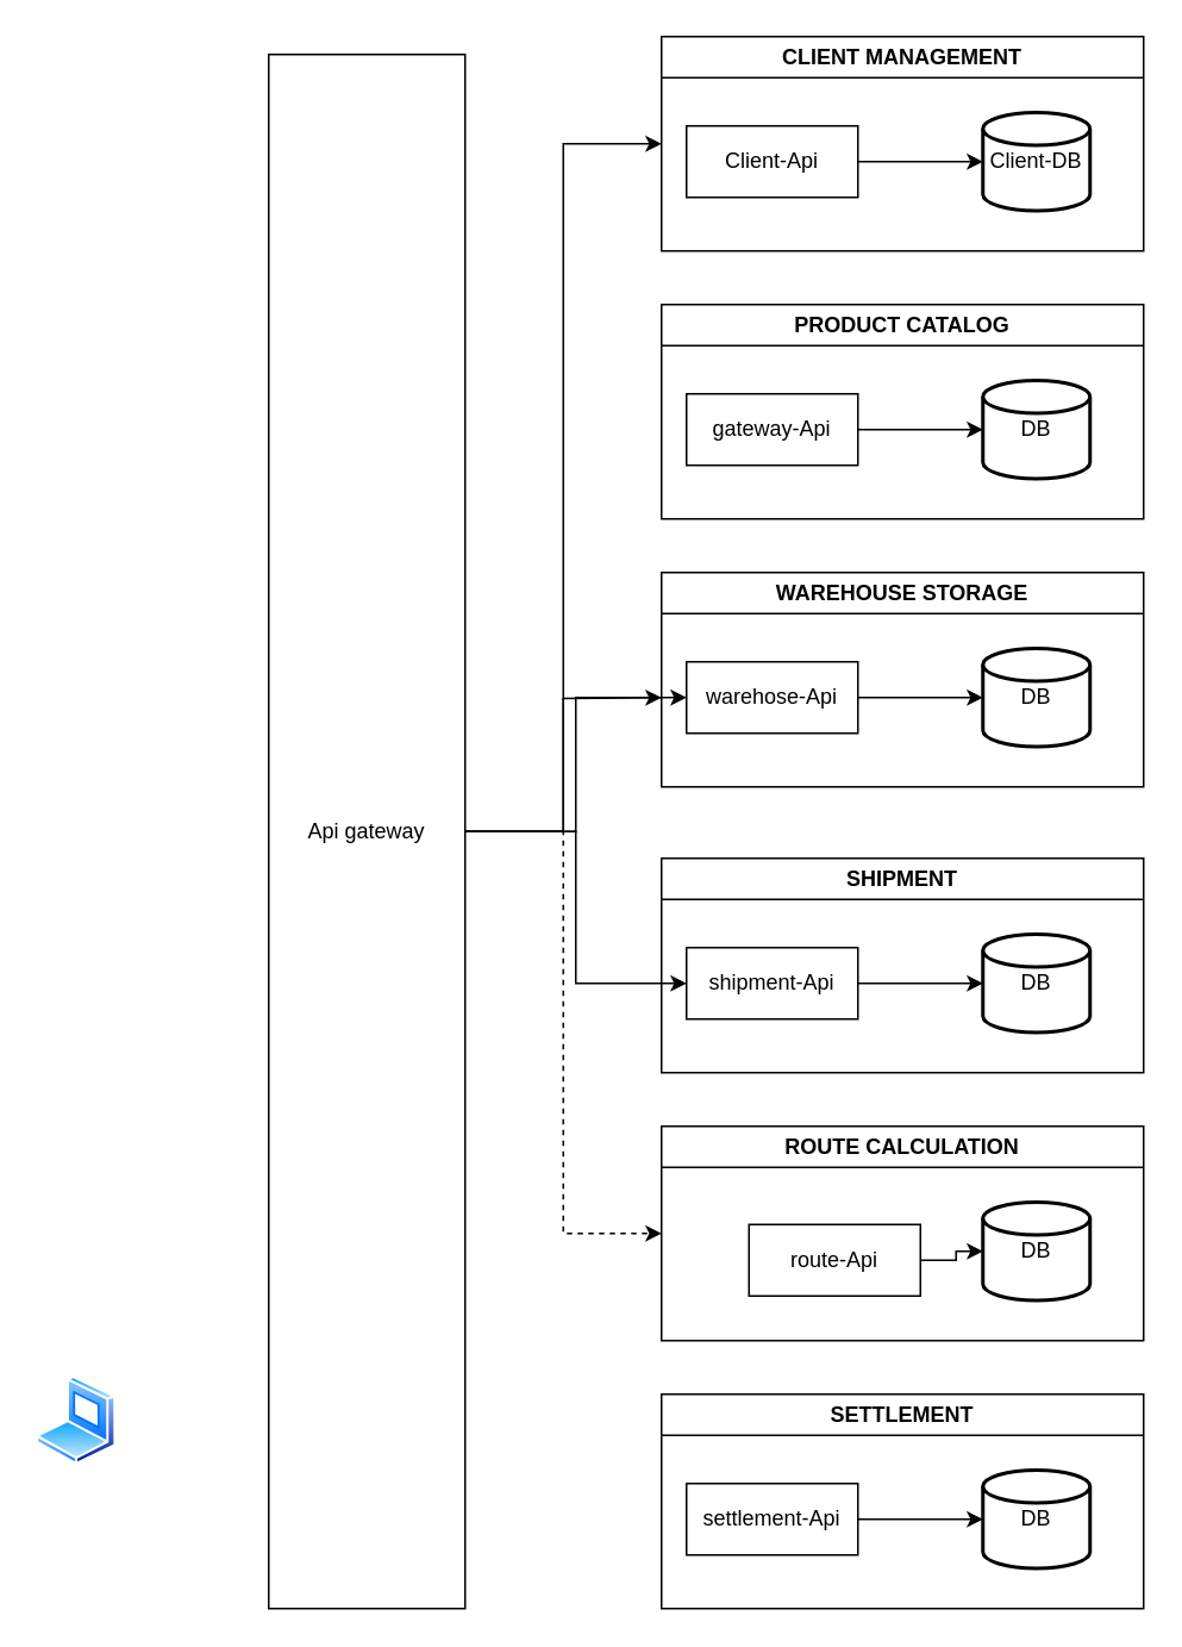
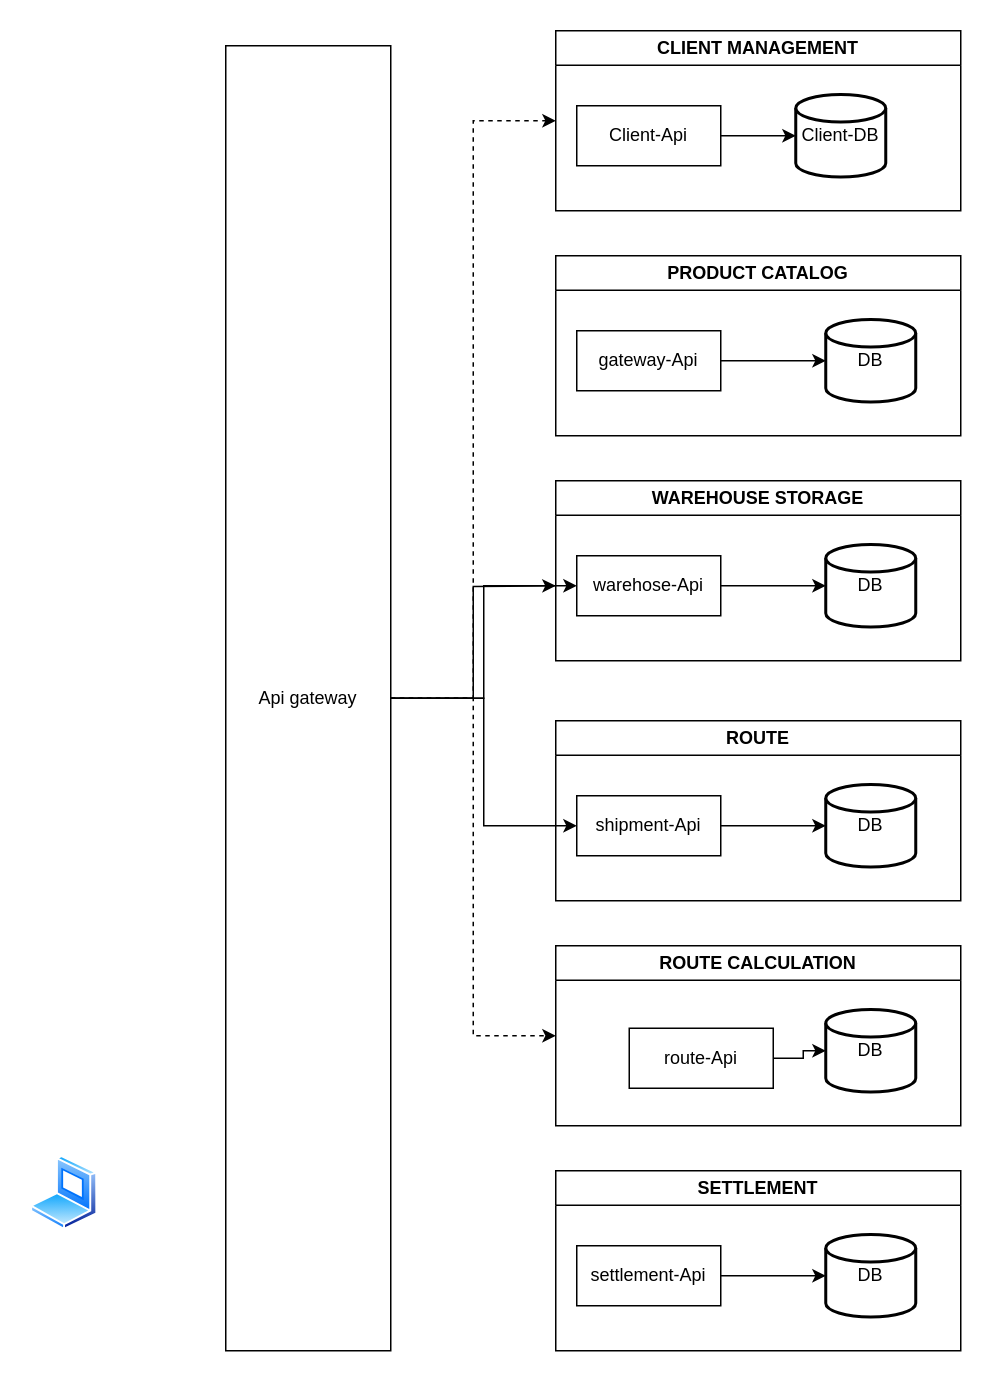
  <mxCell id="0" />
  <mxCell id="1" parent="0" />
  <mxCell id="2" value="" style="image;aspect=fixed;perimeter=ellipsePerimeter;html=1;align=center;shadow=0;dashed=0;spacingTop=3;image=img/lib/active_directory/laptop_client.svg;" parent="1" vertex="1"><mxGeometry x="20" y="770" width="45" height="50" as="geometry" /></mxCell>
- <mxCell id="3" style="edgeStyle=orthogonalEdgeStyle;rounded=0;orthogonalLoop=1;jettySize=auto;html=1;entryX=0;entryY=0.5;entryDx=0;entryDy=0;" parent="1" source="8" target="9" edge="1"><mxGeometry relative="1" as="geometry" /></mxCell>
+ <mxCell id="3" style="edgeStyle=orthogonalEdgeStyle;rounded=0;orthogonalLoop=1;jettySize=auto;html=1;entryX=0;entryY=0.5;entryDx=0;entryDy=0;dashed=1;" parent="1" source="8" target="9" edge="1"><mxGeometry relative="1" as="geometry" /></mxCell>
  <mxCell id="4" style="edgeStyle=orthogonalEdgeStyle;rounded=0;orthogonalLoop=1;jettySize=auto;html=1;" parent="1" source="8" target="18" edge="1"><mxGeometry relative="1" as="geometry" /></mxCell>
  <mxCell id="5" style="edgeStyle=orthogonalEdgeStyle;rounded=0;orthogonalLoop=1;jettySize=auto;html=1;" parent="1" source="8" edge="1"><mxGeometry relative="1" as="geometry"><mxPoint x="370" y="390" as="targetPoint" /></mxGeometry></mxCell>
  <mxCell id="6" style="edgeStyle=orthogonalEdgeStyle;rounded=0;orthogonalLoop=1;jettySize=auto;html=1;" parent="1" source="8" target="22" edge="1"><mxGeometry relative="1" as="geometry" /></mxCell>
  <mxCell id="7" style="edgeStyle=orthogonalEdgeStyle;rounded=0;orthogonalLoop=1;jettySize=auto;html=1;entryX=0;entryY=0.5;entryDx=0;entryDy=0;dashed=1;" parent="1" source="8" target="25" edge="1"><mxGeometry relative="1" as="geometry" /></mxCell>
  <mxCell id="8" value="Api gateway" style="rounded=0;whiteSpace=wrap;html=1;" parent="1" vertex="1"><mxGeometry x="150" y="30" width="110" height="870" as="geometry" /></mxCell>
  <mxCell id="9" value="CLIENT MANAGEMENT" style="swimlane;whiteSpace=wrap;html=1;" parent="1" vertex="1"><mxGeometry x="370" y="20" width="270" height="120" as="geometry" /></mxCell>
  <mxCell id="10" value="Client-Api" style="rounded=0;whiteSpace=wrap;html=1;" parent="9" vertex="1"><mxGeometry x="14" y="50" width="96" height="40" as="geometry" /></mxCell>
- <mxCell id="11" value="Client-DB" style="strokeWidth=2;html=1;shape=mxgraph.flowchart.database;whiteSpace=wrap;" parent="9" vertex="1"><mxGeometry x="180" y="42.5" width="60" height="55" as="geometry" /></mxCell>
+ <mxCell id="11" value="Client-DB" style="strokeWidth=2;html=1;shape=mxgraph.flowchart.database;whiteSpace=wrap;" parent="9" vertex="1"><mxGeometry x="160" y="42.5" width="60" height="55" as="geometry" /></mxCell>
  <mxCell id="12" style="edgeStyle=orthogonalEdgeStyle;rounded=0;orthogonalLoop=1;jettySize=auto;html=1;entryX=0;entryY=0.5;entryDx=0;entryDy=0;entryPerimeter=0;" parent="9" source="10" target="11" edge="1"><mxGeometry relative="1" as="geometry" /></mxCell>
  <mxCell id="13" value="PRODUCT CATALOG" style="swimlane;whiteSpace=wrap;html=1;" parent="1" vertex="1"><mxGeometry x="370" y="170" width="270" height="120" as="geometry" /></mxCell>
  <mxCell id="14" value="gateway-Api" style="rounded=0;whiteSpace=wrap;html=1;" parent="13" vertex="1"><mxGeometry x="14" y="50" width="96" height="40" as="geometry" /></mxCell>
  <mxCell id="15" value="DB" style="strokeWidth=2;html=1;shape=mxgraph.flowchart.database;whiteSpace=wrap;" parent="13" vertex="1"><mxGeometry x="180" y="42.5" width="60" height="55" as="geometry" /></mxCell>
  <mxCell id="16" style="edgeStyle=orthogonalEdgeStyle;rounded=0;orthogonalLoop=1;jettySize=auto;html=1;entryX=0;entryY=0.5;entryDx=0;entryDy=0;entryPerimeter=0;" parent="13" source="14" target="15" edge="1"><mxGeometry relative="1" as="geometry" /></mxCell>
  <mxCell id="17" value="WAREHOUSE STORAGE" style="swimlane;whiteSpace=wrap;html=1;" parent="1" vertex="1"><mxGeometry x="370" y="320" width="270" height="120" as="geometry" /></mxCell>
  <mxCell id="18" value="warehose-Api" style="rounded=0;whiteSpace=wrap;html=1;" parent="17" vertex="1"><mxGeometry x="14" y="50" width="96" height="40" as="geometry" /></mxCell>
  <mxCell id="19" value="DB" style="strokeWidth=2;html=1;shape=mxgraph.flowchart.database;whiteSpace=wrap;" parent="17" vertex="1"><mxGeometry x="180" y="42.5" width="60" height="55" as="geometry" /></mxCell>
  <mxCell id="20" style="edgeStyle=orthogonalEdgeStyle;rounded=0;orthogonalLoop=1;jettySize=auto;html=1;entryX=0;entryY=0.5;entryDx=0;entryDy=0;entryPerimeter=0;" parent="17" source="18" target="19" edge="1"><mxGeometry relative="1" as="geometry" /></mxCell>
- <mxCell id="21" value="SHIPMENT" style="swimlane;whiteSpace=wrap;html=1;" parent="1" vertex="1"><mxGeometry x="370" y="480" width="270" height="120" as="geometry" /></mxCell>
+ <mxCell id="21" value="ROUTE" style="swimlane;whiteSpace=wrap;html=1;" parent="1" vertex="1"><mxGeometry x="370" y="480" width="270" height="120" as="geometry" /></mxCell>
  <mxCell id="22" value="shipment-Api" style="rounded=0;whiteSpace=wrap;html=1;" parent="21" vertex="1"><mxGeometry x="14" y="50" width="96" height="40" as="geometry" /></mxCell>
  <mxCell id="23" value="DB" style="strokeWidth=2;html=1;shape=mxgraph.flowchart.database;whiteSpace=wrap;" parent="21" vertex="1"><mxGeometry x="180" y="42.5" width="60" height="55" as="geometry" /></mxCell>
  <mxCell id="24" style="edgeStyle=orthogonalEdgeStyle;rounded=0;orthogonalLoop=1;jettySize=auto;html=1;entryX=0;entryY=0.5;entryDx=0;entryDy=0;entryPerimeter=0;" parent="21" source="22" target="23" edge="1"><mxGeometry relative="1" as="geometry" /></mxCell>
  <mxCell id="25" value="ROUTE CALCULATION" style="swimlane;whiteSpace=wrap;html=1;" parent="1" vertex="1"><mxGeometry x="370" y="630" width="270" height="120" as="geometry" /></mxCell>
  <mxCell id="26" value="route-Api" style="rounded=0;whiteSpace=wrap;html=1;" parent="25" vertex="1"><mxGeometry x="49" y="55" width="96" height="40" as="geometry" /></mxCell>
  <mxCell id="27" value="DB" style="strokeWidth=2;html=1;shape=mxgraph.flowchart.database;whiteSpace=wrap;" parent="25" vertex="1"><mxGeometry x="180" y="42.5" width="60" height="55" as="geometry" /></mxCell>
  <mxCell id="28" style="edgeStyle=orthogonalEdgeStyle;rounded=0;orthogonalLoop=1;jettySize=auto;html=1;entryX=0;entryY=0.5;entryDx=0;entryDy=0;entryPerimeter=0;" parent="25" source="26" target="27" edge="1"><mxGeometry relative="1" as="geometry" /></mxCell>
  <mxCell id="29" value="SETTLEMENT" style="swimlane;whiteSpace=wrap;html=1;" parent="1" vertex="1"><mxGeometry x="370" y="780" width="270" height="120" as="geometry" /></mxCell>
  <mxCell id="30" value="settlement-Api" style="rounded=0;whiteSpace=wrap;html=1;" parent="29" vertex="1"><mxGeometry x="14" y="50" width="96" height="40" as="geometry" /></mxCell>
  <mxCell id="31" value="DB" style="strokeWidth=2;html=1;shape=mxgraph.flowchart.database;whiteSpace=wrap;" parent="29" vertex="1"><mxGeometry x="180" y="42.5" width="60" height="55" as="geometry" /></mxCell>
  <mxCell id="32" style="edgeStyle=orthogonalEdgeStyle;rounded=0;orthogonalLoop=1;jettySize=auto;html=1;entryX=0;entryY=0.5;entryDx=0;entryDy=0;entryPerimeter=0;" parent="29" source="30" target="31" edge="1"><mxGeometry relative="1" as="geometry" /></mxCell>
